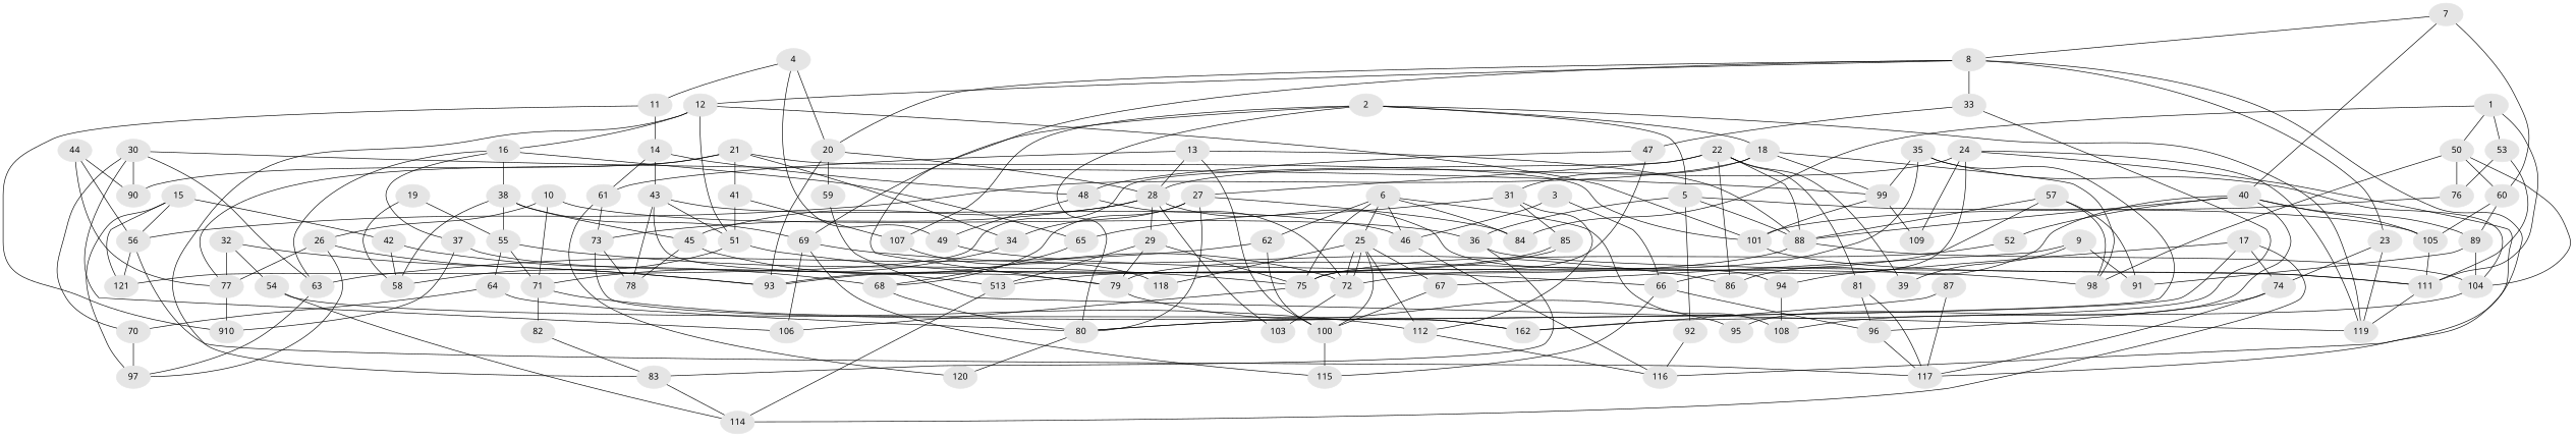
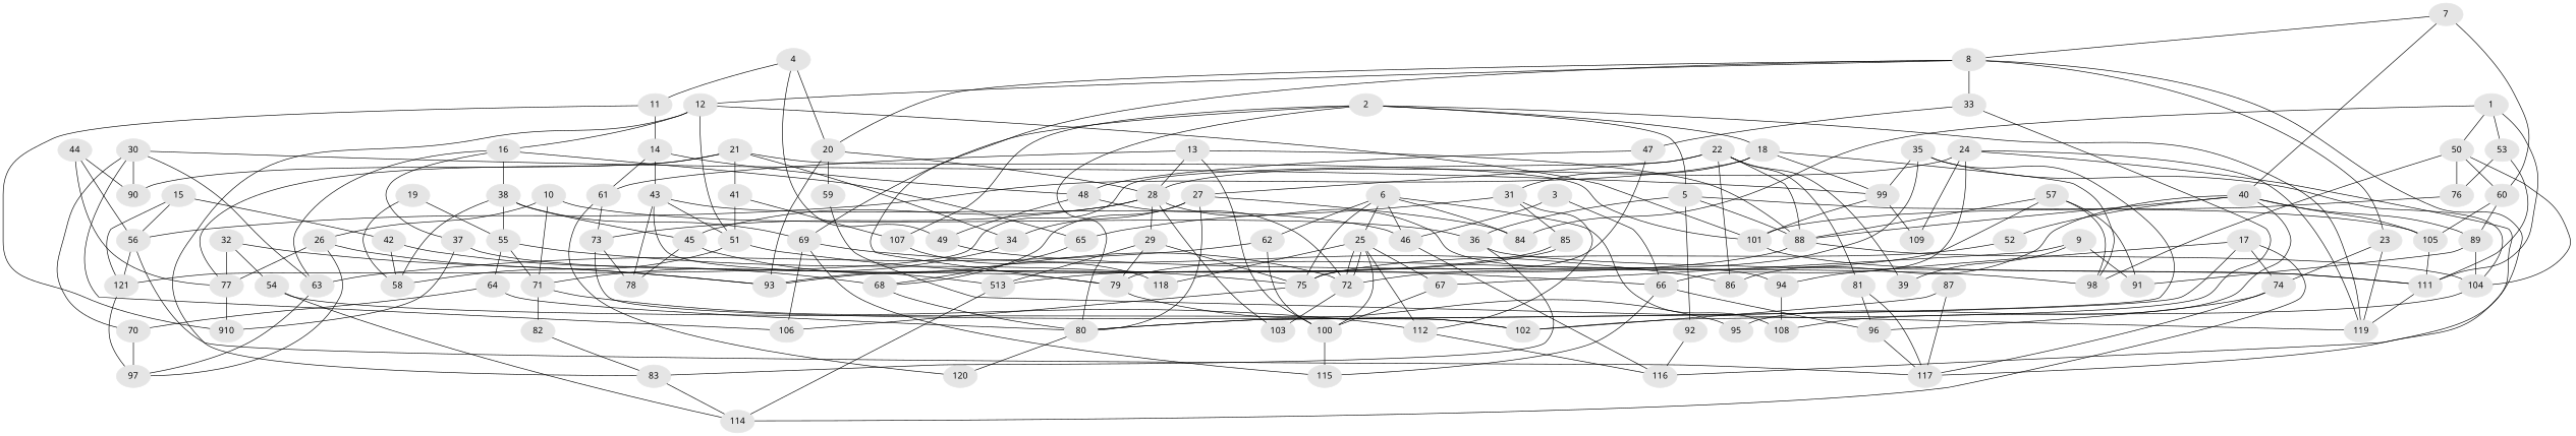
  graph {
    fontname="Noto Sans"
    node [color=gray90 fontname="Noto Sans" style=filled]
    edge [fontname="Noto Sans"]
    1
    50
    53
    84
    111
    60
    98
    104
    76
    119
    2
    5
    18
    69
    80
    107
    36
    88
    92
    105
    56
    31
    99
    86
    106
    115
    120
    118
    3
    46
    66
    116
    96
    4
    11
    20
    49
    14
    n39 [label=910]
    28
    59
    93
    83
    n44 [label=513]
    6
    25
    62
    75
    108
    67
    100
    72
    112
    63
    7
    8
    40
    12
    23
    33
    79
    52
    89
    95
    16
    51
    101
    74
    47
-   102 [label=162]
+   102
    9
    39
    91
    10
    26
    71
    97
    77
    82
    61
    43
    48
    37
    38
    65
    58
    114
    13
    94
    29
    45
    73
    103
    78
    15
    42
    121
    68
    117
    55
    17
    85
    109
    19
    64
    21
    34
    41
    90
    22
    27
    81
    24
    30
    70
    32
    54
    35
    44
    57
    87
    1 -- 50
    1 -- 53
    1 -- 84
    1 -- 111
    50 -- 60
    50 -- 98
    50 -- 104
    50 -- 76
    53 -- 111
    53 -- 76
    111 -- 119
    60 -- 105
    60 -- 89
    104 -- 108
    76 -- 101
    2 -- 119
    2 -- 5
    2 -- 18
    2 -- 69
    2 -- 80
    2 -- 107
    5 -- 36
    5 -- 88
    5 -- 92
    5 -- 105
    18 -- 98
    18 -- 56
    18 -- 31
    18 -- 99
    69 -- 86
    69 -- 106
    69 -- 115
    80 -- 120
    107 -- 118
    36 -- 111
    36 -- 83
    88 -- 104
    88 -- n44
    92 -- 116
    105 -- 111
    56 -- 121
    56 -- 117
    31 -- 112
    31 -- 65
    31 -- 85
    99 -- 101
    99 -- 109
    3 -- 46
    3 -- 66
    46 -- 116
    66 -- 115
    66 -- 96
    96 -- 117
    4 -- 11
    4 -- 20
    4 -- 49
    11 -- 14
    11 -- n39
    20 -- 28
    20 -- 59
    20 -- 93
    49 -- 98
    14 -- 61
    14 -- 43
    14 -- 48
    28 -- 94
    28 -- 29
    28 -- 45
    28 -- 73
    28 -- 103
    59 -- 119
    83 -- 114
    n44 -- 114
    6 -- 84
    6 -- 46
    6 -- 25
    6 -- 62
    6 -- 75
    6 -- 108
    25 -- 118
    25 -- 67
    25 -- 100
    25 -- 72
    25 -- 72
    25 -- 112
    62 -- 100
    62 -- 63
    75 -- 106
    67 -- 100
    100 -- 115
    72 -- 103
    112 -- 116
    63 -- 97
    7 -- 60
    7 -- 8
    7 -- 40
    8 -- 116
    8 -- 20
    8 -- 12
    8 -- 23
    8 -- 33
    8 -- 79
    40 -- 88
    40 -- 105
    40 -- 86
    40 -- 52
    40 -- 89
    40 -- 95
    12 -- 83
    12 -- 16
    12 -- 51
    12 -- 101
    23 -- 119
    23 -- 74
    33 -- 47
    33 -- 102
    79 -- 95
    52 -- 75
    89 -- 104
    89 -- 91
    16 -- 63
    16 -- 37
    16 -- 38
    16 -- 65
    51 -- 66
    51 -- 58
    101 -- 111
    74 -- 96
    74 -- 117
    47 -- 75
    47 -- 48
    9 -- 67
    9 -- 39
    9 -- 91
    10 -- 36
    10 -- 26
    10 -- 71
    26 -- 93
    26 -- 97
    26 -- 77
    71 -- 112
    71 -- 82
    77 -- n39
    82 -- 83
    61 -- 120
    61 -- 73
    43 -- 46
    43 -- 79
    43 -- 51
    43 -- 78
    48 -- 49
    48 -- 72
    37 -- n39
    37 -- n44
    38 -- 69
    38 -- 58
    38 -- 45
    38 -- 55
    65 -- 68
    13 -- 88
    13 -- 28
    13 -- 100
    13 -- 61
    94 -- 108
    29 -- n44
    29 -- 75
    29 -- 79
    45 -- 72
    45 -- 78
    73 -- 102
    73 -- 78
    15 -- 56
-   15 -- 97
+   121 -- 97
    15 -- 42
    15 -- 121
    42 -- 58
    42 -- 68
    68 -- 80
    55 -- 75
    55 -- 71
    55 -- 64
    17 -- 80
    17 -- 74
    17 -- 114
    17 -- 94
    85 -- 93
    85 -- 93
    19 -- 58
    19 -- 55
    64 -- 80
    64 -- 70
    21 -- 101
    21 -- 77
    21 -- 34
    21 -- 41
    21 -- 90
    34 -- 71
    41 -- 107
    41 -- 51
    22 -- 88
    22 -- 86
    22 -- 39
    22 -- 121
    22 -- 27
    22 -- 81
    27 -- 84
    27 -- 80
    27 -- 68
    27 -- 34
    81 -- 96
    81 -- 117
    24 -- 119
    24 -- 66
    24 -- 28
    24 -- 117
    24 -- 109
    30 -- 99
    30 -- 106
    30 -- 63
    30 -- 90
    30 -- 70
    70 -- 97
    32 -- 93
    32 -- 77
    32 -- 54
    54 -- 102
    54 -- 114
    35 -- 104
    35 -- 80
    35 -- 99
    35 -- 79
    44 -- 56
    44 -- 77
    44 -- 90
    57 -- 98
    57 -- 88
    57 -- 72
    57 -- 91
    87 -- 102
    87 -- 117
  }
